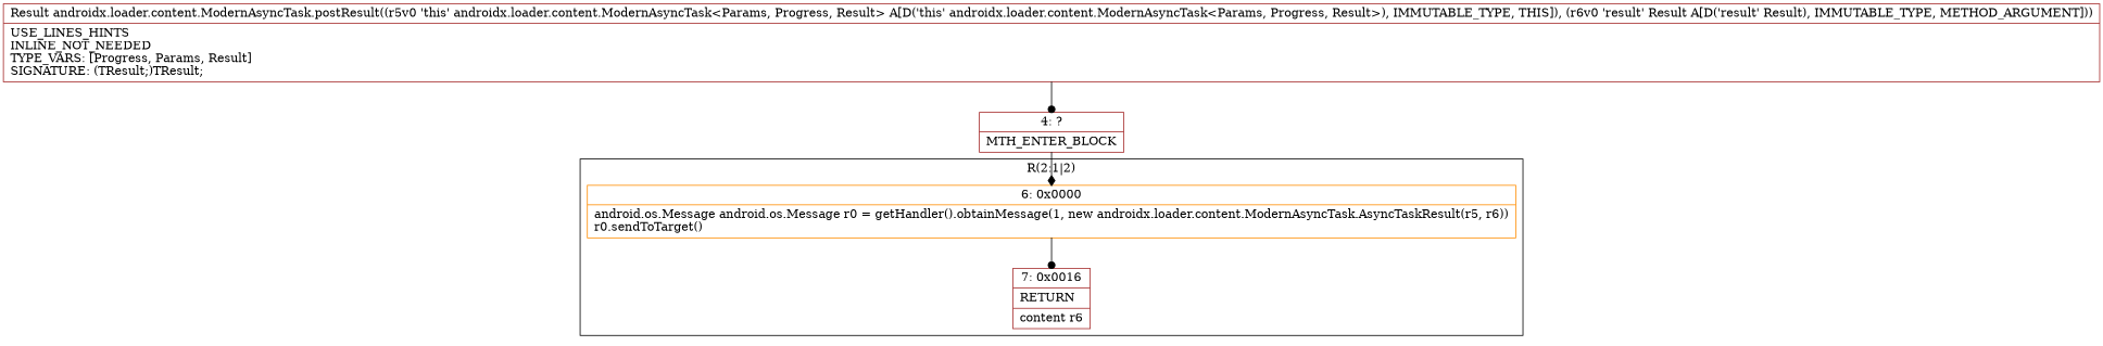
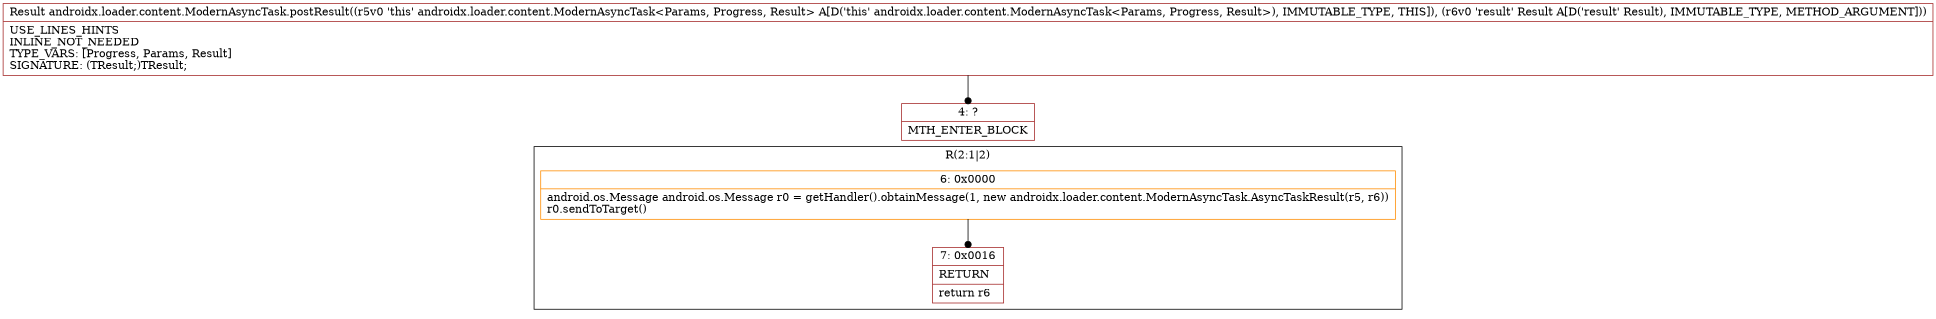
  digraph {
    node [color=brown shape=record]
    edge [arrowhead=dot]
    n1 [color=darkorange label="{6\:\ 0x0000|android.os.Message android.os.Message r0 = getHandler().obtainMessage(1, new androidx.loader.content.ModernAsyncTask.AsyncTaskResult(r5, r6))\lr0.sendToTarget()\l}"]
-   n2 [label="{7\:\ 0x0016|RETURN\l|content r6\l}"]
+   n2 [label="{7\:\ 0x0016|RETURN\l|return r6\l}"]
    n3 [label="{4\:\ ?|MTH_ENTER_BLOCK\l}"]
    n4 [label="{Result androidx.loader.content.ModernAsyncTask.postResult((r5v0 'this' androidx.loader.content.ModernAsyncTask\<Params, Progress, Result\> A[D('this' androidx.loader.content.ModernAsyncTask\<Params, Progress, Result\>), IMMUTABLE_TYPE, THIS]), (r6v0 'result' Result A[D('result' Result), IMMUTABLE_TYPE, METHOD_ARGUMENT]))  | USE_LINES_HINTS\lINLINE_NOT_NEEDED\lTYPE_VARS: [Progress, Params, Result]\lSIGNATURE: (TResult;)TResult;\l}"]
    subgraph cluster_1 {
      label="R(2:1|2)"
      n1
      n2
    }
    n1 -> n2
-   n3 -> n1 [arrowhead=diamond]
    n4 -> n3
  }
